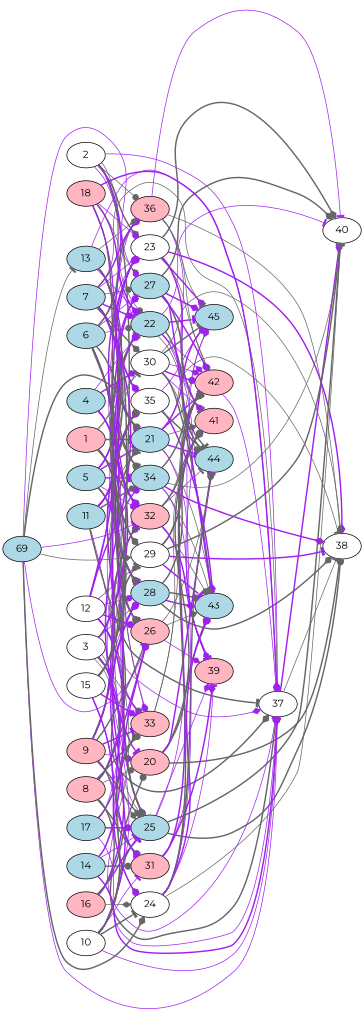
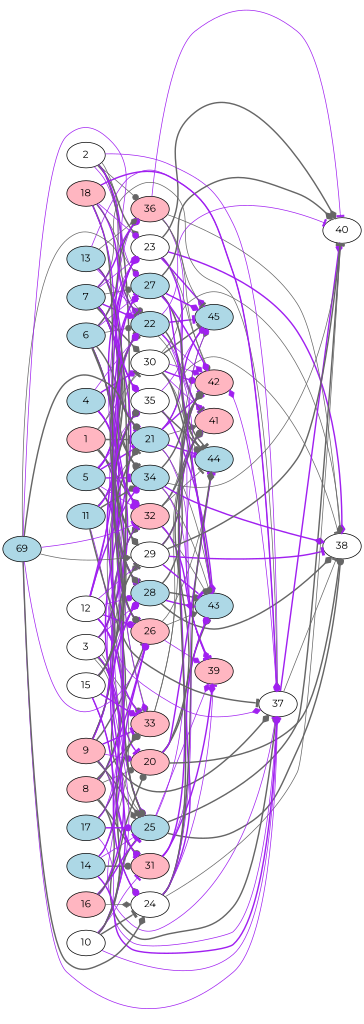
  digraph {
    fontname=Montserrat
    rankdir=LR
    node [alpha=0.10 fillcolor=lightblue fontname=Montserrat style=filled]
    edge [arrowhead=diamond color=purple fontname=Montserrat style=bold]
    1 [alpha=0.20 expect_size=26894336 fillcolor=lightpink]
    21 [alpha=0.08 expect_size=46391296]
    22 [alpha=0.03 expect_size=15807488]
    26 [expect_size=5967872 fillcolor=lightpink]
    28 [alpha=0.11 expect_size=26030080]
    30 [alpha=0.03 expect_size=36367360 fillcolor=white]
    32 [expect_size=45298688 fillcolor=lightpink]
    38 [alpha=0.11 expect_size=30858240 fillcolor=white]
    41 [alpha=0.01 expect_size=43686912 fillcolor=lightpink]
    43 [alpha=0.01 expect_size=10219520]
    44 [alpha=0.13 expect_size=16399360]
    39 [expect_size=9968640 fillcolor=lightpink]
    42 [expect_size=34493440 fillcolor=lightpink]
    45 [alpha=0.09 expect_size=26681344]
    40 [alpha=0.17 expect_size=36226048 fillcolor=white]
    2 [alpha=0.19 expect_size=15416320 fillcolor=white]
    23 [alpha=0.09 expect_size=9858048 fillcolor=white]
    25 [alpha=0.19 expect_size=13087744]
    35 [alpha=0.02 expect_size=36176896 fillcolor=white]
    36 [alpha=0.18 expect_size=33341440 fillcolor=lightpink]
    37 [alpha=0.07 expect_size=9243648 fillcolor=white]
    3 [expect_size=28658688 fillcolor=white]
    31 [alpha=0.16 expect_size=27538432 fillcolor=lightpink]
    33 [alpha=0.03 expect_size=5447680 fillcolor=lightpink]
    4 [alpha=0.07 expect_size=29510656]
    5 [alpha=0.03 expect_size=49116160]
    27 [alpha=0.09 expect_size=20086784]
    34 [alpha=0.04 expect_size=25775104]
    6 [alpha=0.14 expect_size=44403712]
    29 [alpha=0.11 expect_size=50131968 fillcolor=white]
    7 [alpha=0.03 expect_size=25032704]
    20 [alpha=0.16 expect_size=23464960 fillcolor=lightpink]
    8 [alpha=0.19 expect_size=11397120 fillcolor=lightpink]
    9 [alpha=0.13 expect_size=47706112 fillcolor=lightpink]
    24 [alpha=0.04 expect_size=9687040 fillcolor=white]
    10 [expect_size=33672192 fillcolor=white]
    11 [alpha=0.07 expect_size=7383040]
    12 [alpha=0.17 expect_size=6816768 fillcolor=white]
    13 [alpha=0.20 expect_size=50777088]
    14 [alpha=0.01 expect_size=26076160]
    15 [alpha=0.17 expect_size=42087424 fillcolor=white]
    16 [alpha=0.06 expect_size=49679360 fillcolor=lightpink]
    17 [alpha=0.03 expect_size=35211264]
    18 [expect_size=42471424 fillcolor=lightpink]
    n45 [alpha=0.14 expect_size=39006208 label=69]
    1 -> 21 [arrowhead=tee color=gray40]
    1 -> 22 [arrowhead=tee color=gray40 style=solid]
    1 -> 26 [arrowhead=tee color=gray40]
    1 -> 28 [arrowhead=tee color=gray40 style=solid]
    1 -> 30 [arrowhead=tee color=gray40 style=solid]
    1 -> 32 [color=gray40]
    21 -> 38 [arrowhead=tee color=gray40 style=solid]
    21 -> 41 [color=gray40 style=solid]
    21 -> 43 [color=gray40 style=solid]
    21 -> 44 [arrowhead=tee]
    21 -> 39 [arrowhead=tee style=solid]
    21 -> 42 [arrowhead=tee]
    21 -> 45 [arrowhead=tee]
    22 -> 41 [style=solid]
    22 -> 44 [arrowhead=dot color=gray40 style=solid]
    22 -> 44 [arrowhead=tee color=gray40]
    22 -> 39 [arrowhead=tee style=solid]
    22 -> 42 [style=solid]
    22 -> 45 [arrowhead=tee]
    22 -> 40 [arrowhead=tee style=solid]
    26 -> 43 [color=gray40 style=solid]
    26 -> 44 [color=gray40 style=solid]
    26 -> 39 [style=solid]
    28 -> 38 [color=gray40]
    28 -> 41 [arrowhead=dot color=gray40]
    28 -> 43
    28 -> 43 [arrowhead=dot color=gray40]
    30 -> 38 [arrowhead=dot color=gray40 style=solid]
    30 -> 41 [arrowhead=tee style=solid]
    30 -> 43 [arrowhead=dot color=gray40]
    30 -> 44 [arrowhead=tee color=gray40 style=solid]
    30 -> 42 [arrowhead=dot]
    30 -> 42 [style=solid]
    30 -> 45 [arrowhead=tee color=gray40]
    32 -> 41 [color=gray40]
    32 -> 43 [arrowhead=dot color=gray40 style=solid]
    32 -> 44 [arrowhead=tee color=gray40 style=solid]
    32 -> 39 [arrowhead=tee]
    32 -> 42 [color=gray40 style=solid]
    2 -> 22 [arrowhead=tee style=solid]
    2 -> 22 [arrowhead=dot color=gray40 style=solid]
    2 -> 23 [color=gray40]
    2 -> 25 [arrowhead=dot color=gray40]
    2 -> 35
    2 -> 36 [arrowhead=dot color=gray40 style=solid]
    2 -> 37 [arrowhead=dot style=solid]
    23 -> 38
    23 -> 41 [arrowhead=tee]
    23 -> 42 [arrowhead=dot color=gray40 style=solid]
    23 -> 45
    23 -> 40 [color=gray40]
    25 -> 38 [arrowhead=dot color=gray40]
    25 -> 43 [arrowhead=tee style=solid]
    25 -> 39 [style=solid]
    25 -> 40 [arrowhead=tee color=gray40]
    35 -> 43
    35 -> 44 [arrowhead=tee color=gray40]
    35 -> 45 [arrowhead=dot style=solid]
    36 -> 38 [color=gray40 style=solid]
    36 -> 41 [style=solid]
    36 -> 42 [arrowhead=dot color=gray40 style=solid]
    36 -> 45 [arrowhead=tee color=gray40 style=solid]
    36 -> 40 [arrowhead=tee style=solid]
    37 -> 38 [arrowhead=tee color=gray40 style=solid]
-   42 -> 37 [style=solid]
+   37 -> 42 [style=solid]
    37 -> 40
    3 -> 22
    3 -> 28 [style=solid]
    3 -> 32 [style=solid]
    3 -> 23 [arrowhead=dot]
    3 -> 25 [color=gray40 style=solid]
    3 -> 25 [arrowhead=tee color=gray40 style=solid]
    3 -> 35 [arrowhead=tee color=gray40 style=solid]
    3 -> 37 [color=gray40]
    3 -> 31 [arrowhead=tee]
    3 -> 33 [arrowhead=dot color=gray40 style=solid]
    31 -> 43 [style=solid]
    31 -> 39
    31 -> 42 [arrowhead=tee]
    33 -> 41 [arrowhead=dot color=gray40 style=solid]
    33 -> 45 [color=gray40 style=solid]
    4 -> 22 [style=solid]
    4 -> 28 [arrowhead=tee]
    4 -> 30
    4 -> 32 [arrowhead=dot]
    5 -> 21 [arrowhead=tee]
    5 -> 26 [arrowhead=tee]
    5 -> 28 [arrowhead=tee color=gray40]
    5 -> 32 [arrowhead=dot style=solid]
    5 -> 23
+   5 -> 35 [arrowhead=dot style=solid]
    5 -> 33 [arrowhead=dot color=gray40 style=solid]
    5 -> 27
    5 -> 34 [arrowhead=tee]
    27 -> 41 [arrowhead=tee color=gray40 style=solid]
    27 -> 43 [arrowhead=dot]
    27 -> 44 [arrowhead=tee color=gray40]
    27 -> 42
    27 -> 45
    27 -> 40 [color=gray40]
    34 -> 38
    34 -> 43 [arrowhead=dot color=gray40 style=solid]
    34 -> 39 [style=solid]
    34 -> 42 [color=gray40]
    34 -> 40 [arrowhead=tee color=gray40 style=solid]
    6 -> 21 [arrowhead=dot color=gray40]
    6 -> 22 [arrowhead=dot color=gray40 style=solid]
    6 -> 28 [arrowhead=dot]
    6 -> 23 [arrowhead=dot style=solid]
    6 -> 36 [color=gray40]
    6 -> 33 [style=solid]
    6 -> 27 [arrowhead=tee style=solid]
    6 -> 34 [arrowhead=tee color=gray40]
    6 -> 29 [color=gray40]
    29 -> 38 [arrowhead=tee]
    29 -> 41
    29 -> 43 [arrowhead=tee]
    29 -> 42 [arrowhead=dot color=gray40]
    29 -> 40 [arrowhead=tee color=gray40]
    7 -> 21 [arrowhead=tee]
    7 -> 22
    7 -> 28 [color=gray40]
    7 -> 30 [color=gray40]
    7 -> 32 [arrowhead=dot style=solid]
    7 -> 23 [style=solid]
    7 -> 36 [arrowhead=dot]
    7 -> 37 [color=gray40 style=solid]
    7 -> 27 [arrowhead=dot color=gray40 style=solid]
    7 -> 34 [arrowhead=dot color=gray40]
    7 -> 29 [color=gray40]
    7 -> 20 [arrowhead=tee]
    20 -> 38 [arrowhead=tee color=gray40]
    20 -> 41 [color=gray40]
    20 -> 43 [arrowhead=dot color=gray40]
    20 -> 44 [arrowhead=tee]
    8 -> 21 [arrowhead=dot color=gray40]
    8 -> 26 [arrowhead=dot]
    8 -> 32 [arrowhead=tee color=gray40 style=solid]
    8 -> 37 [arrowhead=dot color=gray40]
    8 -> 31 [arrowhead=dot color=gray40]
    8 -> 33 [arrowhead=dot color=gray40]
    8 -> 20 [arrowhead=dot color=gray40 style=solid]
    9 -> 26 [arrowhead=tee color=gray40]
    9 -> 30 [arrowhead=tee color=gray40 style=solid]
    9 -> 32 [color=gray40]
    9 -> 25 [color=gray40]
    9 -> 35 [arrowhead=dot]
    9 -> 37 [arrowhead=tee style=solid]
    9 -> 31 [arrowhead=dot style=solid]
    9 -> 33 [arrowhead=tee]
    9 -> 27
    9 -> 29 [color=gray40 style=solid]
    9 -> 20 [arrowhead=dot style=solid]
    9 -> 24 [color=gray40 style=solid]
    24 -> 43 [arrowhead=dot]
    24 -> 44 [color=gray40]
    24 -> 39 [arrowhead=tee style=solid]
    24 -> 42 [color=gray40]
    24 -> 45 [arrowhead=dot style=solid]
    24 -> 40 [arrowhead=tee color=gray40 style=solid]
    10 -> 28 [arrowhead=dot]
    10 -> 32 [arrowhead=tee style=solid]
    10 -> 25 [arrowhead=tee color=gray40]
    10 -> 37 [arrowhead=dot style=solid]
    10 -> 31 [arrowhead=tee style=solid]
    10 -> 33 [color=gray40]
    10 -> 24 [arrowhead=tee color=gray40]
    11 -> 21 [arrowhead=tee color=gray40 style=solid]
    11 -> 22 [arrowhead=dot]
    11 -> 25 [style=solid]
-   11 -> 35
+   11 -> 35 [style=solid]
    11 -> 37 [arrowhead=tee color=gray40]
    11 -> 34 [color=gray40]
    12 -> 26 [arrowhead=dot]
    12 -> 28 [arrowhead=dot style=solid]
    12 -> 25 [arrowhead=dot style=solid]
    12 -> 35 [arrowhead=dot]
    12 -> 36 [arrowhead=dot style=solid]
    12 -> 37 [style=solid]
    12 -> 33 [arrowhead=tee]
    12 -> 34 [arrowhead=dot]
    12 -> 29 [arrowhead=tee style=solid]
    13 -> 22 [arrowhead=tee style=solid]
    13 -> 32
    13 -> 25 [arrowhead=dot color=gray40]
    13 -> 35 [arrowhead=dot style=solid]
    13 -> 36 [color=gray40 style=solid]
    13 -> 37 [arrowhead=dot style=solid]
    14 -> 21 [color=gray40 style=solid]
    14 -> 23 [arrowhead=dot]
    14 -> 25 [arrowhead=tee style=solid]
    14 -> 37 [arrowhead=dot]
    14 -> 31 [arrowhead=dot color=gray40]
    15 -> 22 [arrowhead=tee color=gray40]
    15 -> 28 [style=solid]
    15 -> 35 [arrowhead=dot color=gray40]
    15 -> 31 [arrowhead=tee style=solid]
    15 -> 33
    15 -> 29 [arrowhead=tee color=gray40]
    15 -> 24 [arrowhead=dot]
    16 -> 28
    16 -> 25 [arrowhead=tee]
    16 -> 20 [arrowhead=dot color=gray40]
    16 -> 24 [color=gray40 style=solid]
    17 -> 22 [arrowhead=dot style=solid]
    17 -> 26 [arrowhead=dot]
    17 -> 25 [arrowhead=dot]
    17 -> 37 [style=solid]
    17 -> 33 [color=gray40 style=solid]
    18 -> 22
    18 -> 26 [arrowhead=dot color=gray40]
    18 -> 32 [arrowhead=dot style=solid]
    18 -> 23 [arrowhead=dot style=solid]
    18 -> 35 [style=solid]
    18 -> 37
    18 -> 27 [color=gray40 style=solid]
    n45 -> 21 [arrowhead=dot color=gray40]
-   n45 -> 13 [arrowhead=tee color=gray40 style=solid]
+   n45 -> 22 [arrowhead=tee color=gray40 style=solid]
    n45 -> 26 [arrowhead=tee style=solid]
    n45 -> 32 [arrowhead=tee style=solid]
    n45 -> 37 [arrowhead=tee style=solid]
    n45 -> 27 [arrowhead=dot style=solid]
    n45 -> 29 [color=gray40 style=solid]
    n45 -> 24 [color=gray40]
  }
